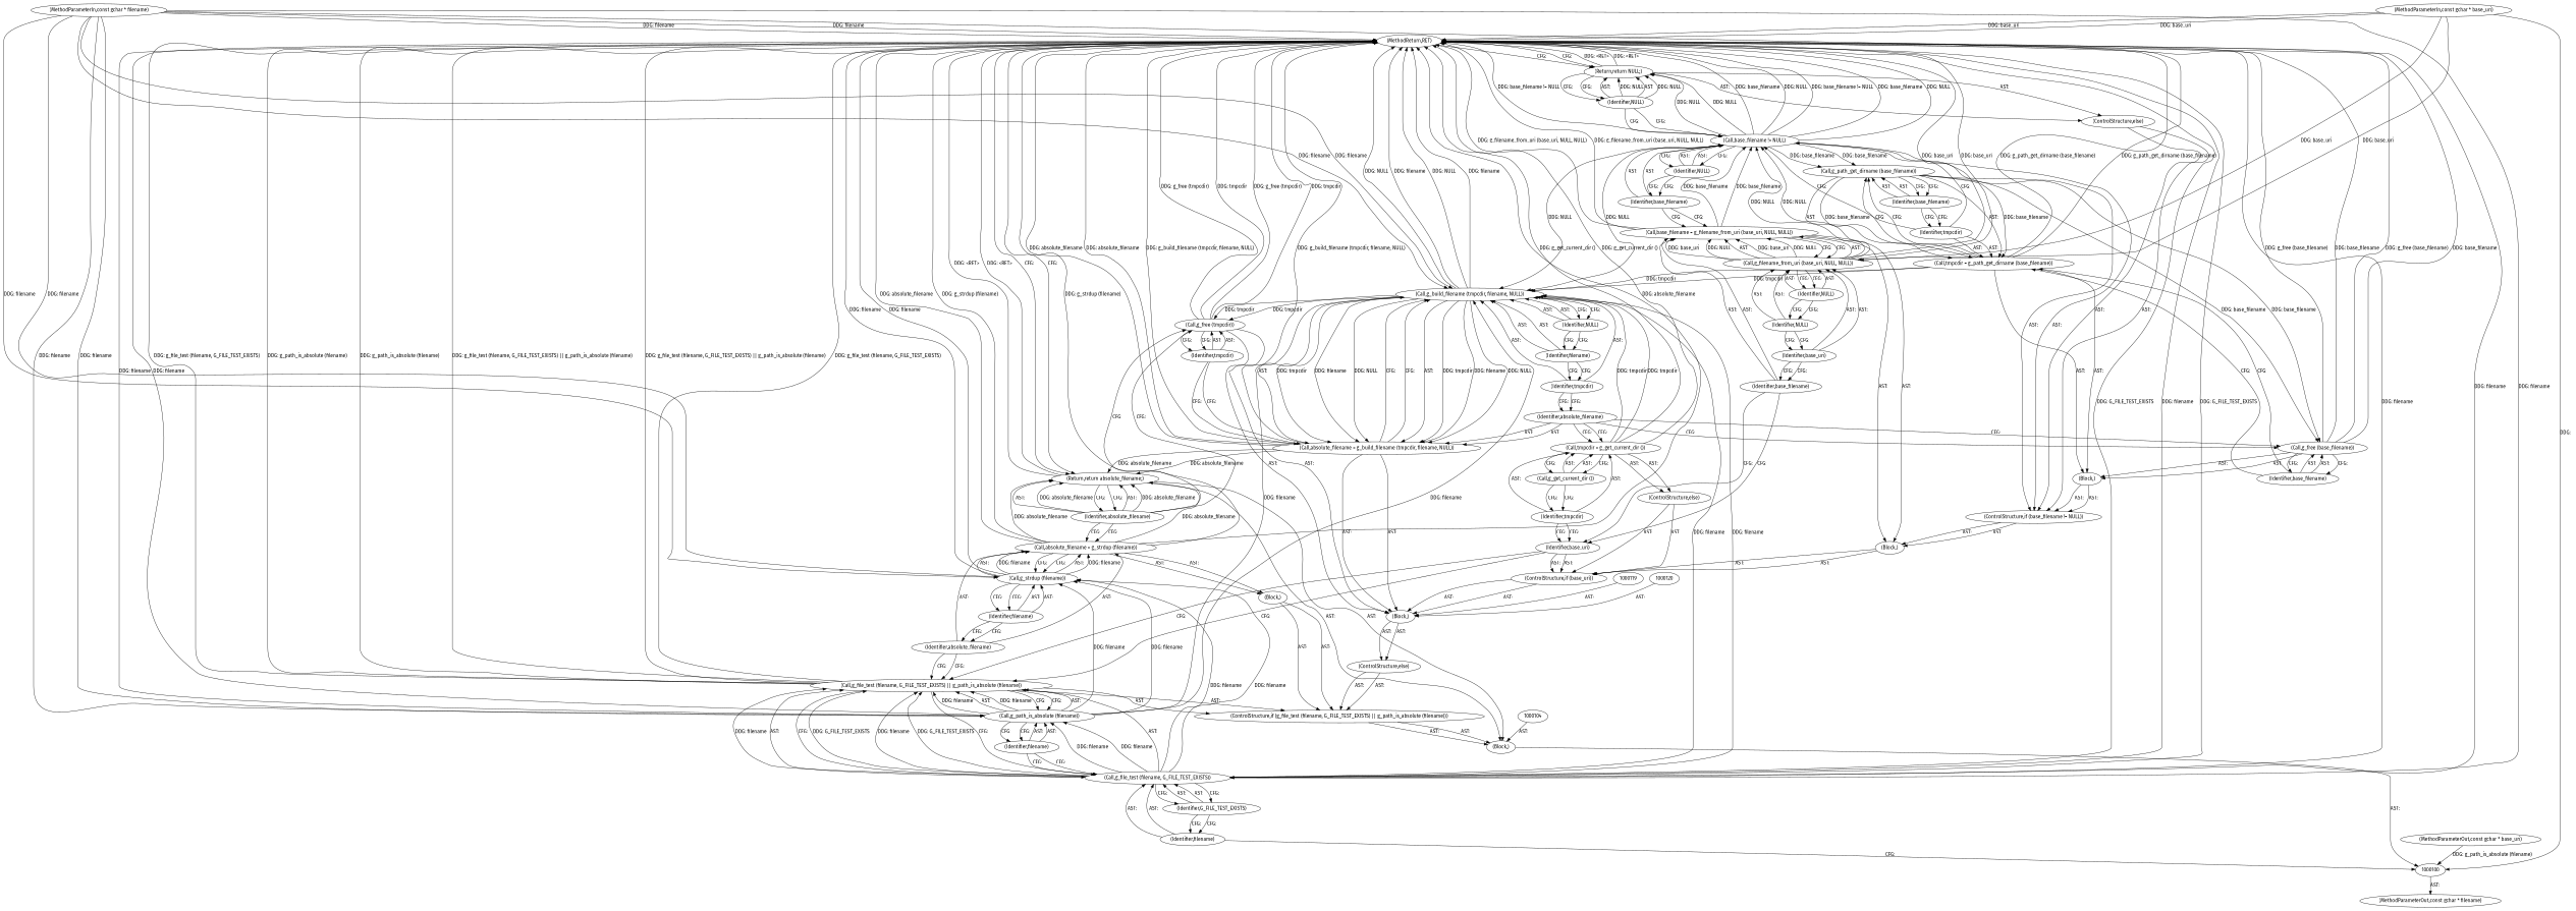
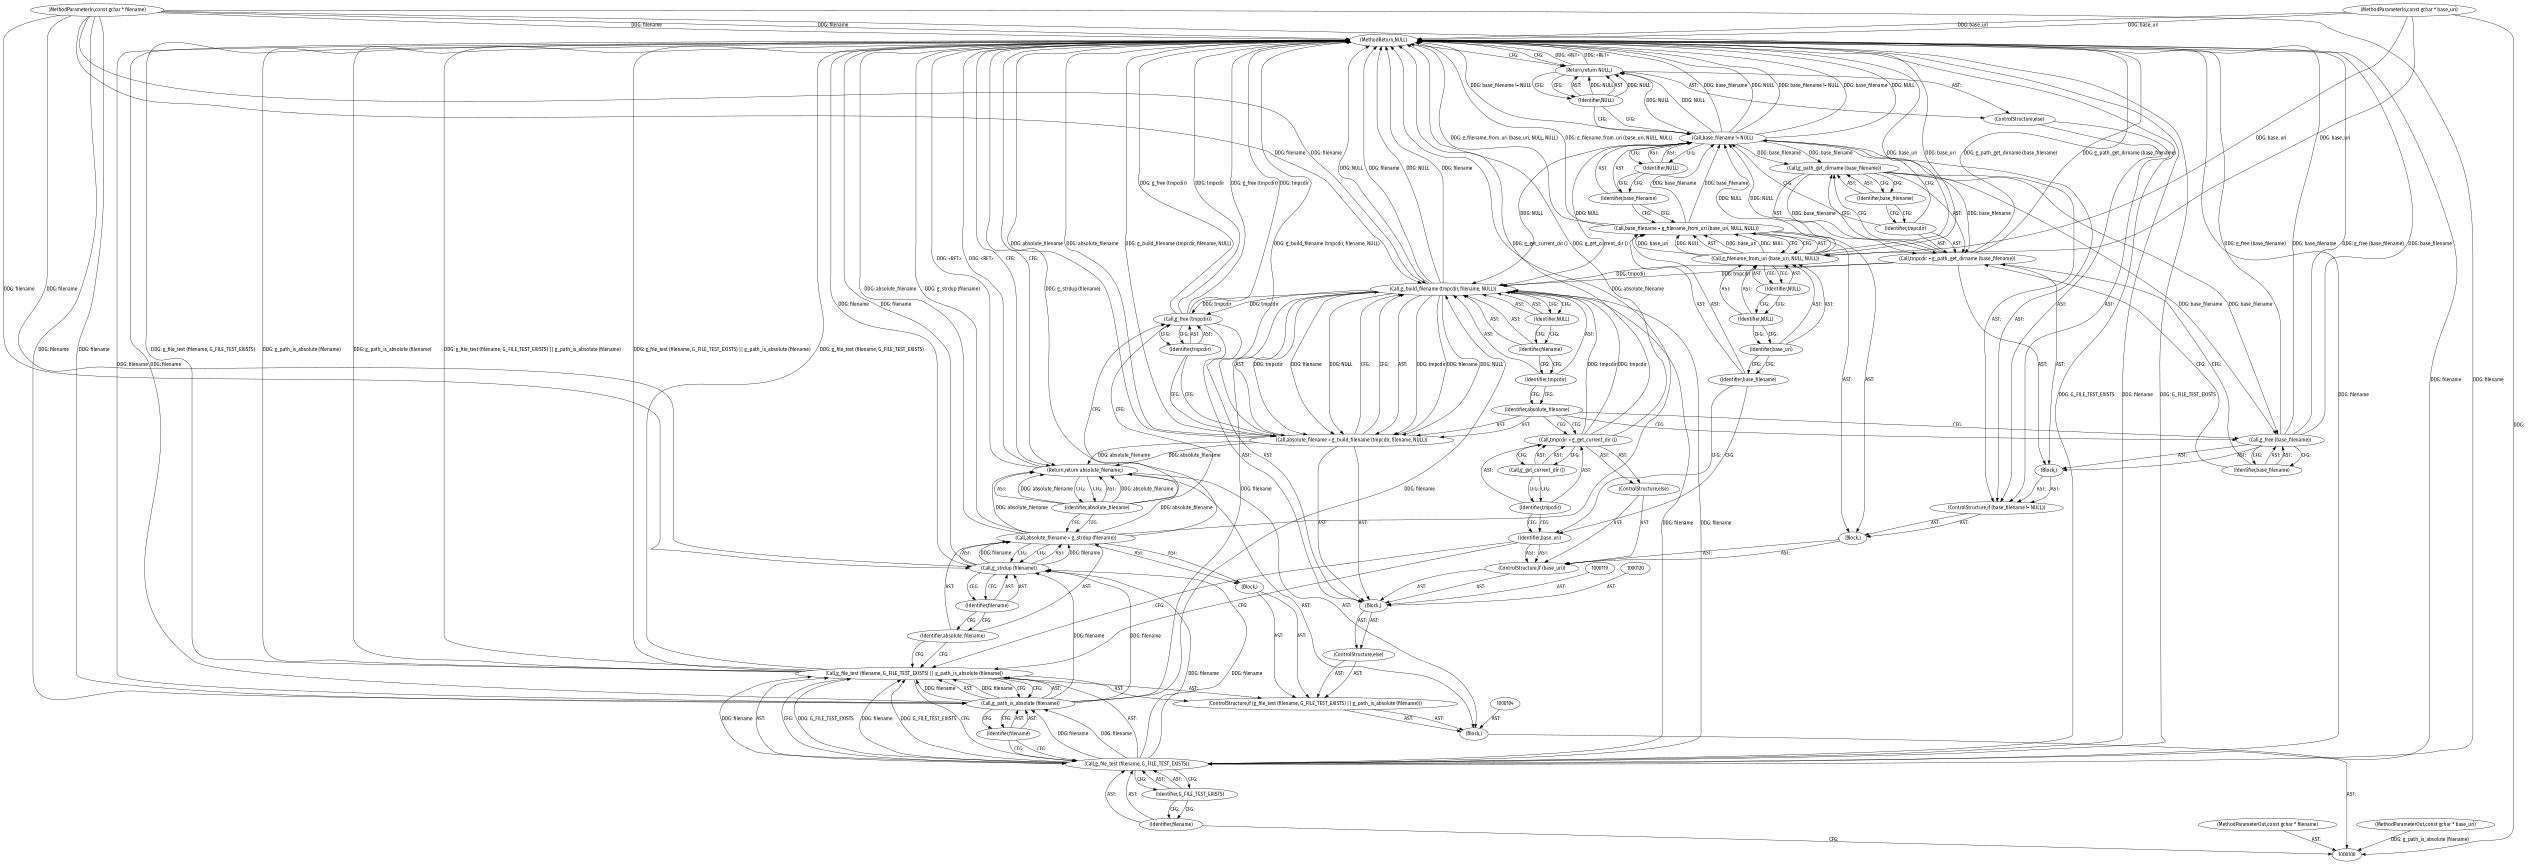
  digraph {
    fontname="Fira Sans"
    node [fontname="Fira Sans"]
    edge [fontname="Fira Sans"]
-   n1 [label="(MethodReturn,RET)"]
+   n1 [label="(MethodReturn,NULL)"]
    n2 [label="(Return,return NULL;)"]
    n3 [label="(Return,return absolute_filename;)"]
    n4 [label="(ControlStructure,else)"]
    n5 [label="(Identifier,NULL)"]
    n6 [label="(Identifier,absolute_filename)"]
    n7 [label="(Block,)"]
    n8 [label="(MethodParameterIn,const gchar * filename)"]
    n9 [label="(Call,g_build_filename (tmpcdir, filename, NULL))"]
    n10 [label="(Call,g_path_is_absolute (filename))"]
    n11 [label="(Call,g_file_test (filename, G_FILE_TEST_EXISTS))"]
    n12 [label="(Call,g_strdup (filename))"]
    n13 [label="(Identifier,NULL)"]
    n14 [label="(Call,absolute_filename = g_build_filename (tmpcdir, filename, NULL))"]
    n15 [label="(Call,g_free (tmpcdir))"]
    n16 [label="(Call,g_file_test (filename, G_FILE_TEST_EXISTS) || g_path_is_absolute (filename))"]
    n17 [label="(Identifier,filename)"]
    n18 [label="(Identifier,G_FILE_TEST_EXISTS)"]
    n19 [label="(Call,absolute_filename = g_strdup (filename))"]
    n20 [label="(Identifier,filename)"]
    n21 [label="(MethodParameterOut,const gchar * filename)"]
    1000100
    n23 [label="(Block,)"]
    n24 [label="(ControlStructure,else)"]
    n25 [label="(ControlStructure,if (g_file_test (filename, G_FILE_TEST_EXISTS) || g_path_is_absolute (filename)))"]
    n26 [label="(Identifier,base_uri)"]
    n27 [label="(ControlStructure,if (base_uri))"]
    n28 [label="(Block,)"]
    n29 [label="(Call,base_filename = g_filename_from_uri (base_uri, NULL, NULL))"]
    n30 [label="(Call,g_filename_from_uri (base_uri, NULL, NULL))"]
    n31 [label="(Call,base_filename != NULL)"]
    n32 [label="(Identifier,NULL)"]
    n33 [label="(ControlStructure,if (base_filename != NULL))"]
    n34 [label="(Identifier,NULL)"]
    n35 [label="(Call,g_path_get_dirname (base_filename))"]
    n36 [label="(Identifier,base_filename)"]
    n37 [label="(Identifier,NULL)"]
    n38 [label="(Identifier,base_uri)"]
    n39 [label="(Identifier,base_filename)"]
    n40 [label="(Call,tmpcdir = g_path_get_dirname (base_filename))"]
    n41 [label="(Identifier,base_filename)"]
    n42 [label="(Call,g_free (base_filename))"]
    n43 [label="(Block,)"]
    n44 [label="(Identifier,tmpcdir)"]
    n45 [label="(Identifier,base_filename)"]
    n46 [label="(ControlStructure,else)"]
    n47 [label="(MethodParameterIn,const gchar * base_uri)"]
    n48 [label="(MethodParameterOut,const gchar * base_uri)"]
    n49 [label="(Call,tmpcdir = g_get_current_dir ())"]
    n50 [label="(Call,g_get_current_dir ())"]
    n51 [label="(Identifier,tmpcdir)"]
    n52 [label="(Identifier,filename)"]
    n53 [label="(Identifier,tmpcdir)"]
    n54 [label="(Identifier,tmpcdir)"]
    n55 [label="(Identifier,absolute_filename)"]
    n56 [label="(Block,)"]
    n57 [label="(Identifier,filename)"]
    n58 [label="(Identifier,absolute_filename)"]
    1000119
    1000120
    1000104
    n1 -> n2 [label="CFG: "]
    n1 -> n2 [label="CFG: "]
    n1 -> n3 [label="CFG: "]
    n1 -> n3 [label="CFG: "]
    n2 -> n1 [label="DDG: <RET>"]
    n2 -> n1 [label="DDG: <RET>"]
    n2 -> n4 [label="AST: "]
    n2 -> n4 [label="AST: "]
    n2 -> n5 [label="CFG: "]
    n2 -> n5 [label="CFG: "]
    n3 -> n1 [label="DDG: <RET>"]
    n3 -> n1 [label="DDG: <RET>"]
    n3 -> n6 [label="CFG: "]
    n3 -> n6 [label="CFG: "]
    n3 -> n7 [label="AST: "]
    n3 -> n7 [label="AST: "]
    n4 -> n33 [label="AST: "]
    n4 -> n33 [label="AST: "]
    n5 -> n2 [label="AST: "]
    n5 -> n2 [label="DDG: NULL"]
    n5 -> n2 [label="AST: "]
    n5 -> n2 [label="DDG: NULL"]
    n5 -> n31 [label="CFG: "]
    n5 -> n31 [label="CFG: "]
    n6 -> n3 [label="AST: "]
    n6 -> n3 [label="DDG: absolute_filename"]
    n6 -> n3 [label="AST: "]
    n6 -> n3 [label="DDG: absolute_filename"]
    n6 -> n15 [label="CFG: "]
    n6 -> n15 [label="CFG: "]
    n6 -> n19 [label="CFG: "]
    n6 -> n19 [label="CFG: "]
    n7 -> 1000100 [label="AST: "]
    n8 -> n1 [label="DDG: filename"]
    n8 -> n1 [label="DDG: filename"]
    n8 -> n9 [label="DDG: filename"]
    n8 -> n9 [label="DDG: filename"]
    n8 -> n10 [label="DDG: filename"]
    n8 -> n10 [label="DDG: filename"]
    n8 -> n11 [label="DDG: filename"]
    n8 -> n11 [label="DDG: filename"]
    n8 -> n12 [label="DDG: filename"]
    n8 -> n12 [label="DDG: filename"]
    n9 -> n1 [label="DDG: filename"]
    n9 -> n1 [label="DDG: NULL"]
    n9 -> n1 [label="DDG: filename"]
    n9 -> n1 [label="DDG: NULL"]
    n9 -> n13 [label="CFG: "]
    n9 -> n13 [label="CFG: "]
    n9 -> n14 [label="AST: "]
    n9 -> n14 [label="DDG: tmpcdir"]
    n9 -> n14 [label="DDG: filename"]
    n9 -> n14 [label="DDG: NULL"]
    n9 -> n14 [label="AST: "]
    n9 -> n14 [label="DDG: tmpcdir"]
    n9 -> n14 [label="DDG: filename"]
    n9 -> n14 [label="DDG: NULL"]
    n9 -> n15 [label="DDG: tmpcdir"]
    n9 -> n15 [label="DDG: tmpcdir"]
    n10 -> n1 [label="DDG: filename"]
    n10 -> n1 [label="DDG: filename"]
    n10 -> n9 [label="DDG: filename"]
    n10 -> n9 [label="DDG: filename"]
    n10 -> n12 [label="DDG: filename"]
    n10 -> n12 [label="DDG: filename"]
    n10 -> n16 [label="AST: "]
    n10 -> n16 [label="DDG: filename"]
    n10 -> n16 [label="AST: "]
    n10 -> n16 [label="DDG: filename"]
    n10 -> n17 [label="CFG: "]
    n10 -> n17 [label="CFG: "]
    n11 -> n1 [label="DDG: filename"]
    n11 -> n1 [label="DDG: G_FILE_TEST_EXISTS"]
    n11 -> n1 [label="DDG: filename"]
    n11 -> n1 [label="DDG: G_FILE_TEST_EXISTS"]
    n11 -> n9 [label="DDG: filename"]
    n11 -> n9 [label="DDG: filename"]
    n11 -> n10 [label="DDG: filename"]
    n11 -> n10 [label="DDG: filename"]
    n11 -> n12 [label="DDG: filename"]
    n11 -> n12 [label="DDG: filename"]
    n11 -> n16 [label="AST: "]
    n11 -> n16 [label="DDG: filename"]
    n11 -> n16 [label="DDG: G_FILE_TEST_EXISTS"]
    n11 -> n16 [label="AST: "]
    n11 -> n16 [label="DDG: filename"]
    n11 -> n16 [label="DDG: G_FILE_TEST_EXISTS"]
    n11 -> n18 [label="CFG: "]
    n11 -> n18 [label="CFG: "]
    n12 -> n1 [label="DDG: filename"]
    n12 -> n1 [label="DDG: filename"]
    n12 -> n19 [label="AST: "]
    n12 -> n19 [label="DDG: filename"]
    n12 -> n19 [label="AST: "]
    n12 -> n19 [label="DDG: filename"]
    n12 -> n20 [label="CFG: "]
    n12 -> n20 [label="CFG: "]
    n13 -> n9 [label="AST: "]
    n13 -> n9 [label="AST: "]
    n13 -> n52 [label="CFG: "]
    n13 -> n52 [label="CFG: "]
    n14 -> n1 [label="DDG: g_build_filename (tmpcdir, filename, NULL)"]
    n14 -> n1 [label="DDG: absolute_filename"]
    n14 -> n1 [label="DDG: g_build_filename (tmpcdir, filename, NULL)"]
    n14 -> n1 [label="DDG: absolute_filename"]
    n14 -> n3 [label="DDG: absolute_filename"]
    n14 -> n3 [label="DDG: absolute_filename"]
    n14 -> n9 [label="CFG: "]
    n14 -> n9 [label="CFG: "]
    n14 -> n23 [label="AST: "]
    n14 -> n23 [label="AST: "]
    n15 -> n1 [label="DDG: tmpcdir"]
    n15 -> n1 [label="DDG: g_free (tmpcdir)"]
    n15 -> n1 [label="DDG: tmpcdir"]
    n15 -> n1 [label="DDG: g_free (tmpcdir)"]
    n15 -> n23 [label="AST: "]
    n15 -> n23 [label="AST: "]
    n15 -> n53 [label="CFG: "]
    n15 -> n53 [label="CFG: "]
    n16 -> n1 [label="DDG: g_file_test (filename, G_FILE_TEST_EXISTS)"]
    n16 -> n1 [label="DDG: g_path_is_absolute (filename)"]
    n16 -> n1 [label="DDG: g_file_test (filename, G_FILE_TEST_EXISTS) || g_path_is_absolute (filename)"]
    n16 -> n1 [label="DDG: g_file_test (filename, G_FILE_TEST_EXISTS)"]
    n16 -> n1 [label="DDG: g_path_is_absolute (filename)"]
    n16 -> n1 [label="DDG: g_file_test (filename, G_FILE_TEST_EXISTS) || g_path_is_absolute (filename)"]
    n16 -> n10 [label="CFG: "]
    n16 -> n10 [label="CFG: "]
    n16 -> n11 [label="CFG: "]
    n16 -> n11 [label="CFG: "]
    n16 -> n25 [label="AST: "]
    n16 -> n25 [label="AST: "]
    n17 -> n10 [label="AST: "]
    n17 -> n10 [label="AST: "]
    n17 -> n11 [label="CFG: "]
    n17 -> n11 [label="CFG: "]
    n18 -> n11 [label="AST: "]
    n18 -> n11 [label="AST: "]
    n18 -> n57 [label="CFG: "]
    n18 -> n57 [label="CFG: "]
    n19 -> n1 [label="DDG: absolute_filename"]
    n19 -> n1 [label="DDG: g_strdup (filename)"]
    n19 -> n1 [label="DDG: absolute_filename"]
    n19 -> n1 [label="DDG: g_strdup (filename)"]
    n19 -> n3 [label="DDG: absolute_filename"]
    n19 -> n3 [label="DDG: absolute_filename"]
    n19 -> n12 [label="CFG: "]
    n19 -> n12 [label="CFG: "]
    n19 -> n56 [label="AST: "]
    n19 -> n56 [label="AST: "]
    n20 -> n12 [label="AST: "]
    n20 -> n12 [label="AST: "]
    n20 -> n58 [label="CFG: "]
    n20 -> n58 [label="CFG: "]
-   1000100 -> n21 [label="AST: "]
+   n21 -> 1000100 [label="AST: "]
    n23 -> n24 [label="AST: "]
    n23 -> n24 [label="AST: "]
    n24 -> n25 [label="AST: "]
    n24 -> n25 [label="AST: "]
    n25 -> n7 [label="AST: "]
    n25 -> n7 [label="AST: "]
    n26 -> n16 [label="CFG: "]
    n26 -> n16 [label="CFG: "]
    n26 -> n27 [label="AST: "]
    n26 -> n27 [label="AST: "]
    n27 -> n23 [label="AST: "]
    n27 -> n23 [label="AST: "]
    n28 -> n27 [label="AST: "]
    n28 -> n27 [label="AST: "]
    n29 -> n1 [label="DDG: g_filename_from_uri (base_uri, NULL, NULL)"]
    n29 -> n1 [label="DDG: g_filename_from_uri (base_uri, NULL, NULL)"]
    n29 -> n28 [label="AST: "]
    n29 -> n28 [label="AST: "]
    n29 -> n30 [label="CFG: "]
    n29 -> n30 [label="CFG: "]
    n29 -> n31 [label="DDG: base_filename"]
    n29 -> n31 [label="DDG: base_filename"]
    n30 -> n1 [label="DDG: base_uri"]
    n30 -> n1 [label="DDG: base_uri"]
    n30 -> n29 [label="AST: "]
    n30 -> n29 [label="DDG: base_uri"]
    n30 -> n29 [label="DDG: NULL"]
    n30 -> n29 [label="AST: "]
    n30 -> n29 [label="DDG: base_uri"]
    n30 -> n29 [label="DDG: NULL"]
    n30 -> n31 [label="DDG: NULL"]
    n30 -> n31 [label="DDG: NULL"]
    n30 -> n32 [label="CFG: "]
    n30 -> n32 [label="CFG: "]
    n31 -> n1 [label="DDG: base_filename"]
    n31 -> n1 [label="DDG: NULL"]
    n31 -> n1 [label="DDG: base_filename != NULL"]
    n31 -> n1 [label="DDG: base_filename"]
    n31 -> n1 [label="DDG: NULL"]
    n31 -> n1 [label="DDG: base_filename != NULL"]
    n31 -> n2 [label="DDG: NULL"]
    n31 -> n2 [label="DDG: NULL"]
    n31 -> n9 [label="DDG: NULL"]
    n31 -> n9 [label="DDG: NULL"]
    n31 -> n33 [label="AST: "]
    n31 -> n33 [label="AST: "]
    n31 -> n34 [label="CFG: "]
    n31 -> n34 [label="CFG: "]
    n31 -> n35 [label="DDG: base_filename"]
    n31 -> n35 [label="DDG: base_filename"]
    n32 -> n30 [label="AST: "]
    n32 -> n30 [label="AST: "]
    n32 -> n37 [label="CFG: "]
    n32 -> n37 [label="CFG: "]
    n33 -> n28 [label="AST: "]
    n33 -> n28 [label="AST: "]
    n34 -> n31 [label="AST: "]
    n34 -> n31 [label="AST: "]
    n34 -> n39 [label="CFG: "]
    n34 -> n39 [label="CFG: "]
    n35 -> n40 [label="AST: "]
    n35 -> n40 [label="DDG: base_filename"]
    n35 -> n40 [label="AST: "]
    n35 -> n40 [label="DDG: base_filename"]
    n35 -> n41 [label="CFG: "]
    n35 -> n41 [label="CFG: "]
    n35 -> n42 [label="DDG: base_filename"]
    n35 -> n42 [label="DDG: base_filename"]
    n36 -> n26 [label="CFG: "]
    n36 -> n26 [label="CFG: "]
    n36 -> n29 [label="AST: "]
    n36 -> n29 [label="AST: "]
    n37 -> n30 [label="AST: "]
    n37 -> n30 [label="AST: "]
    n37 -> n38 [label="CFG: "]
    n37 -> n38 [label="CFG: "]
    n38 -> n30 [label="AST: "]
    n38 -> n30 [label="AST: "]
    n38 -> n36 [label="CFG: "]
    n38 -> n36 [label="CFG: "]
    n39 -> n29 [label="CFG: "]
    n39 -> n29 [label="CFG: "]
    n39 -> n31 [label="AST: "]
    n39 -> n31 [label="AST: "]
    n40 -> n1 [label="DDG: g_path_get_dirname (base_filename)"]
    n40 -> n1 [label="DDG: g_path_get_dirname (base_filename)"]
    n40 -> n9 [label="DDG: tmpcdir"]
    n40 -> n9 [label="DDG: tmpcdir"]
    n40 -> n35 [label="CFG: "]
    n40 -> n35 [label="CFG: "]
    n40 -> n43 [label="AST: "]
    n40 -> n43 [label="AST: "]
    n41 -> n35 [label="AST: "]
    n41 -> n35 [label="AST: "]
    n41 -> n44 [label="CFG: "]
    n41 -> n44 [label="CFG: "]
    n42 -> n1 [label="DDG: g_free (base_filename)"]
    n42 -> n1 [label="DDG: base_filename"]
    n42 -> n1 [label="DDG: g_free (base_filename)"]
    n42 -> n1 [label="DDG: base_filename"]
    n42 -> n43 [label="AST: "]
    n42 -> n43 [label="AST: "]
    n42 -> n45 [label="CFG: "]
    n42 -> n45 [label="CFG: "]
    n43 -> n33 [label="AST: "]
    n43 -> n33 [label="AST: "]
    n44 -> n31 [label="CFG: "]
    n44 -> n31 [label="CFG: "]
    n44 -> n40 [label="AST: "]
    n44 -> n40 [label="AST: "]
    n45 -> n40 [label="CFG: "]
    n45 -> n40 [label="CFG: "]
    n45 -> n42 [label="AST: "]
    n45 -> n42 [label="AST: "]
    n46 -> n27 [label="AST: "]
    n46 -> n27 [label="AST: "]
    n47 -> n1 [label="DDG: base_uri"]
    n47 -> n1 [label="DDG: base_uri"]
    n47 -> 1000100 [label="DDG: "]
    n47 -> n30 [label="DDG: base_uri"]
    n47 -> n30 [label="DDG: base_uri"]
    n48 -> 1000100 [label="DDG: g_path_is_absolute (filename)"]
    n49 -> n1 [label="DDG: g_get_current_dir ()"]
    n49 -> n1 [label="DDG: g_get_current_dir ()"]
    n49 -> n9 [label="DDG: tmpcdir"]
    n49 -> n9 [label="DDG: tmpcdir"]
    n49 -> n46 [label="AST: "]
    n49 -> n46 [label="AST: "]
    n49 -> n50 [label="CFG: "]
    n49 -> n50 [label="CFG: "]
    n50 -> n49 [label="AST: "]
    n50 -> n49 [label="AST: "]
    n50 -> n51 [label="CFG: "]
    n50 -> n51 [label="CFG: "]
    n51 -> n26 [label="CFG: "]
    n51 -> n26 [label="CFG: "]
    n51 -> n49 [label="AST: "]
    n51 -> n49 [label="AST: "]
    n52 -> n9 [label="AST: "]
    n52 -> n9 [label="AST: "]
    n52 -> n54 [label="CFG: "]
    n52 -> n54 [label="CFG: "]
    n53 -> n14 [label="CFG: "]
    n53 -> n14 [label="CFG: "]
    n53 -> n15 [label="AST: "]
    n53 -> n15 [label="AST: "]
    n54 -> n9 [label="AST: "]
    n54 -> n9 [label="AST: "]
    n54 -> n55 [label="CFG: "]
    n54 -> n55 [label="CFG: "]
    n55 -> n14 [label="AST: "]
    n55 -> n14 [label="AST: "]
    n55 -> n42 [label="CFG: "]
    n55 -> n42 [label="CFG: "]
    n55 -> n49 [label="CFG: "]
    n55 -> n49 [label="CFG: "]
    n56 -> n25 [label="AST: "]
    n56 -> n25 [label="AST: "]
    n57 -> n11 [label="AST: "]
    n57 -> n11 [label="AST: "]
    n57 -> 1000100 [label="CFG: "]
    n58 -> n16 [label="CFG: "]
    n58 -> n16 [label="CFG: "]
    n58 -> n19 [label="AST: "]
    n58 -> n19 [label="AST: "]
    1000119 -> n23 [label="AST: "]
    1000120 -> n23 [label="AST: "]
    1000104 -> n7 [label="AST: "]
  }
